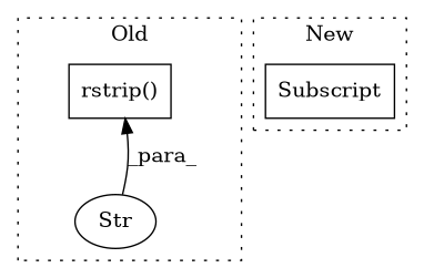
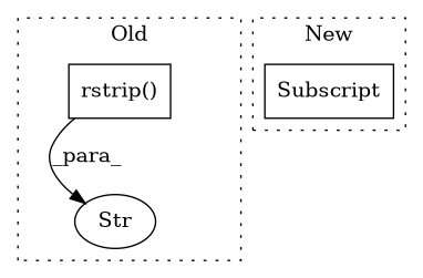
  digraph {
    node [shape=box]
    n1 [a=75 l="11,1" label="rstrip()" s="3636,3652"]
    n2 [a=66 l=5 label=Str s=3647 shape=ellipse]
    n3 [a=63 l="19,0" label=Subscript s="4004,0"]
    subgraph cluster_1 {
      label=Old
      style=dotted
      n1
      n2
    }
    subgraph cluster_2 {
      label=New
      style=dotted
      n3
    }
-   n2 -> n1 [label=_para_]
+   n1 -> n2 [label=_para_]
  }
